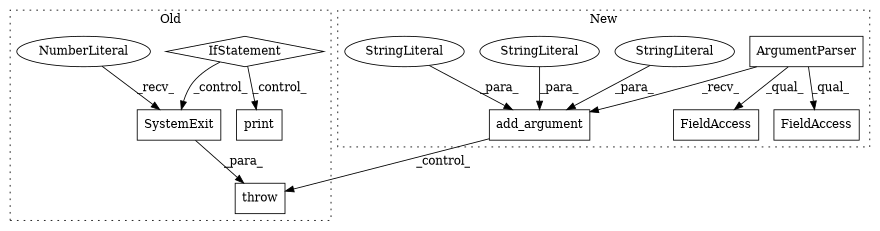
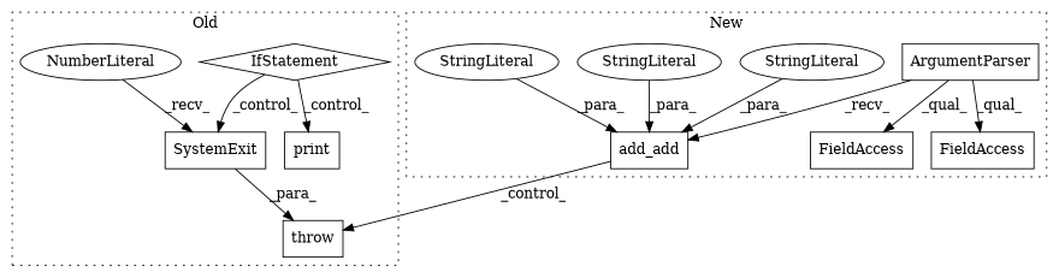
  digraph {
    node [a=32 shape=box]
    n1 [a=53 l=6 label=throw s=988]
    n2 [a=25 l="4,2" label=IfStatement s="431,452" shape=diamond]
    n3 [l="6,1" label=print s="605,666"]
    n4 [l="11,1" label=SystemExit s="994,1006"]
    n5 [a=34 l=1 label=NumberLiteral s=1005 shape=ellipse]
    n6 [l="15,1" label=ArgumentParser s="423,594"]
-   n7 [l="13,1" label=add_argument s="696,822"]
+   n7 [l="13,1" label=add_add s="696,822"]
    n8 [a=45 l=14 label=StringLiteral s=724 shape=ellipse]
    n9 [a=22 l=17 label=FieldAccess s=954]
    n10 [a=22 l=13 label=FieldAccess s=917]
    n11 [a=45 l=3 label=StringLiteral s=739 shape=ellipse]
    n12 [a=45 l=55 label=StringLiteral s=767 shape=ellipse]
    subgraph cluster_1 {
      label=Old
      style=dotted
      n1
      n2
      n3
      n4
      n5
    }
    subgraph cluster_2 {
      label=New
      style=dotted
      n6
      n7
      n8
      n9
      n10
      n11
      n12
    }
    n2 -> n3 [label=_control_]
    n2 -> n4 [label=_control_]
    n4 -> n1 [label=_para_]
    n5 -> n4 [label=_recv_]
    n6 -> n7 [label=_recv_]
    n6 -> n9 [label=_qual_]
    n6 -> n10 [label=_qual_]
    n7 -> n1 [label=_control_]
    n8 -> n7 [label=_para_]
    n11 -> n7 [label=_para_]
    n12 -> n7 [label=_para_]
  }
